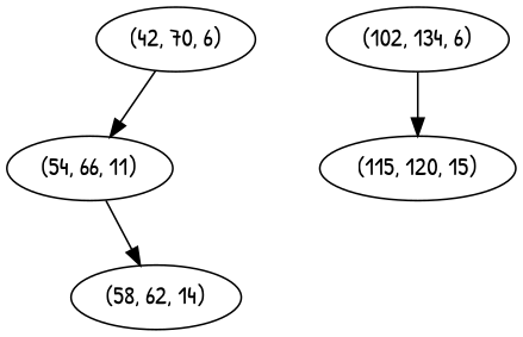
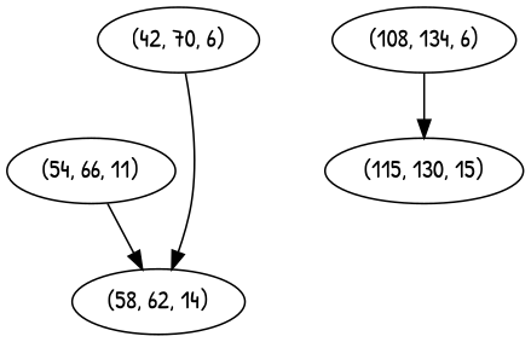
  digraph {
    fontname="Patrick Hand"
    node [fontname="Patrick Hand"]
    edge [fontname="Patrick Hand"]
    n1 [label="(42, 70, 6)"]
    "(54, 66, 11)"
-   "(102, 134, 6)"
-   "(115, 120, 15)"
+   "(102, 134, 6)" [label="(108, 134, 6)"]
+   "(115, 120, 15)" [label="(115, 130, 15)"]
    "(58, 62, 14)"
-   n1 -> "(54, 66, 11)"
+   n1 -> "(58, 62, 14)"
    "(54, 66, 11)" -> "(58, 62, 14)"
    "(102, 134, 6)" -> "(115, 120, 15)"
  }
